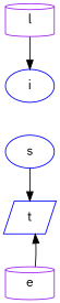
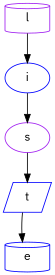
  digraph {
    fontname="IBM Plex Sans"
    node [color=purple fontname="IBM Plex Sans" shape=ellipse]
    edge [fontname="IBM Plex Sans"]
    i [color=blue]
    l [shape=cylinder]
-   s [color=blue]
+   s
    t [color=blue shape=parallelogram]
-   e [shape=cylinder]
+   e [color=blue shape=cylinder]
+   i -> s
    l -> i
    s -> t
-   e -> t
+   t -> e
  }
